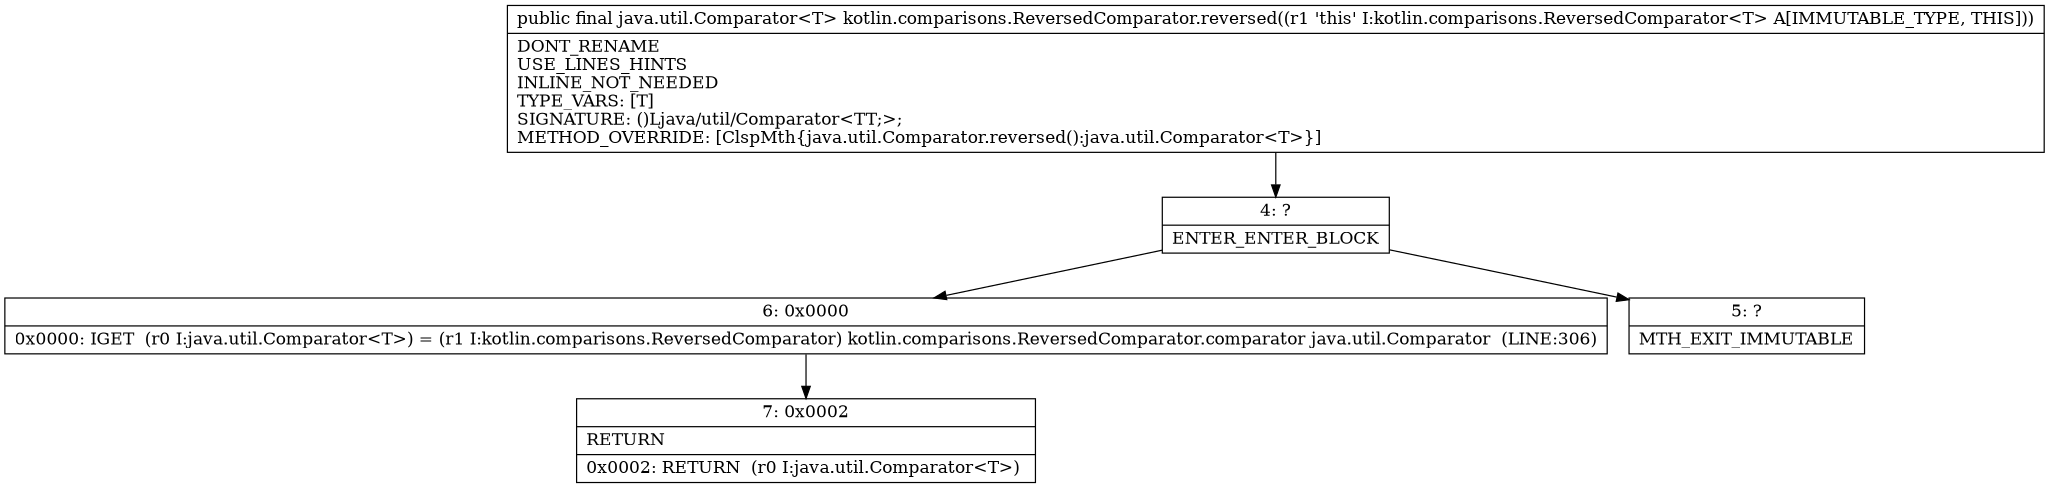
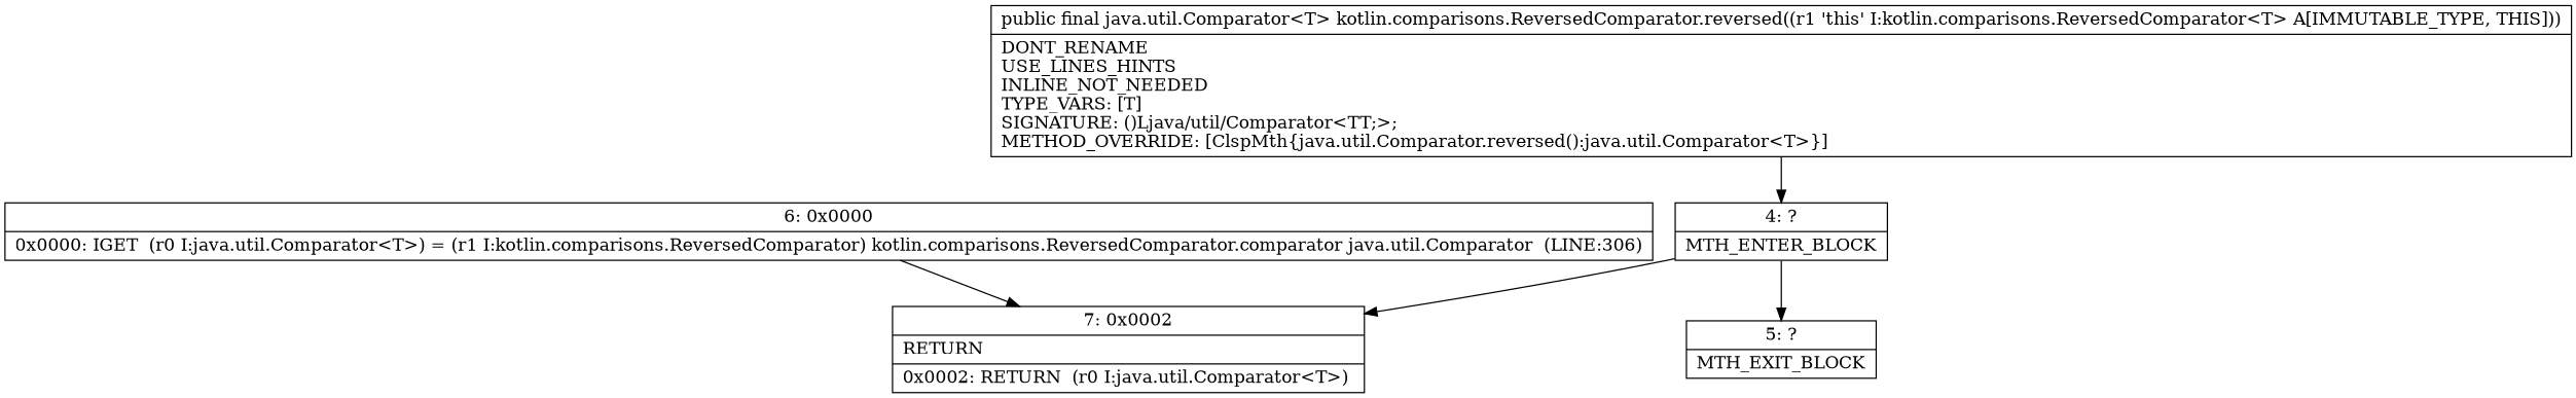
  digraph {
    node [shape=record]
-   n1 [label="{4\:\ ?|ENTER_ENTER_BLOCK\l}"]
+   n1 [label="{4\:\ ?|MTH_ENTER_BLOCK\l}"]
    n2 [label="{6\:\ 0x0000|0x0000: IGET  (r0 I:java.util.Comparator\<T\>) = (r1 I:kotlin.comparisons.ReversedComparator) kotlin.comparisons.ReversedComparator.comparator java.util.Comparator  (LINE:306)\l}"]
-   n3 [label="{5\:\ ?|MTH_EXIT_IMMUTABLE\l}"]
+   n3 [label="{5\:\ ?|MTH_EXIT_BLOCK\l}"]
    n4 [label="{7\:\ 0x0002|RETURN\l|0x0002: RETURN  (r0 I:java.util.Comparator\<T\>) \l}"]
    n5 [label="{public final java.util.Comparator\<T\> kotlin.comparisons.ReversedComparator.reversed((r1 'this' I:kotlin.comparisons.ReversedComparator\<T\> A[IMMUTABLE_TYPE, THIS]))  | DONT_RENAME\lUSE_LINES_HINTS\lINLINE_NOT_NEEDED\lTYPE_VARS: [T]\lSIGNATURE: ()Ljava\/util\/Comparator\<TT;\>;\lMETHOD_OVERRIDE: [ClspMth\{java.util.Comparator.reversed():java.util.Comparator\<T\>\}]\l}"]
-   n1 -> n2
+   n1 -> n4
    n1 -> n3
    n2 -> n4
    n5 -> n1
  }
